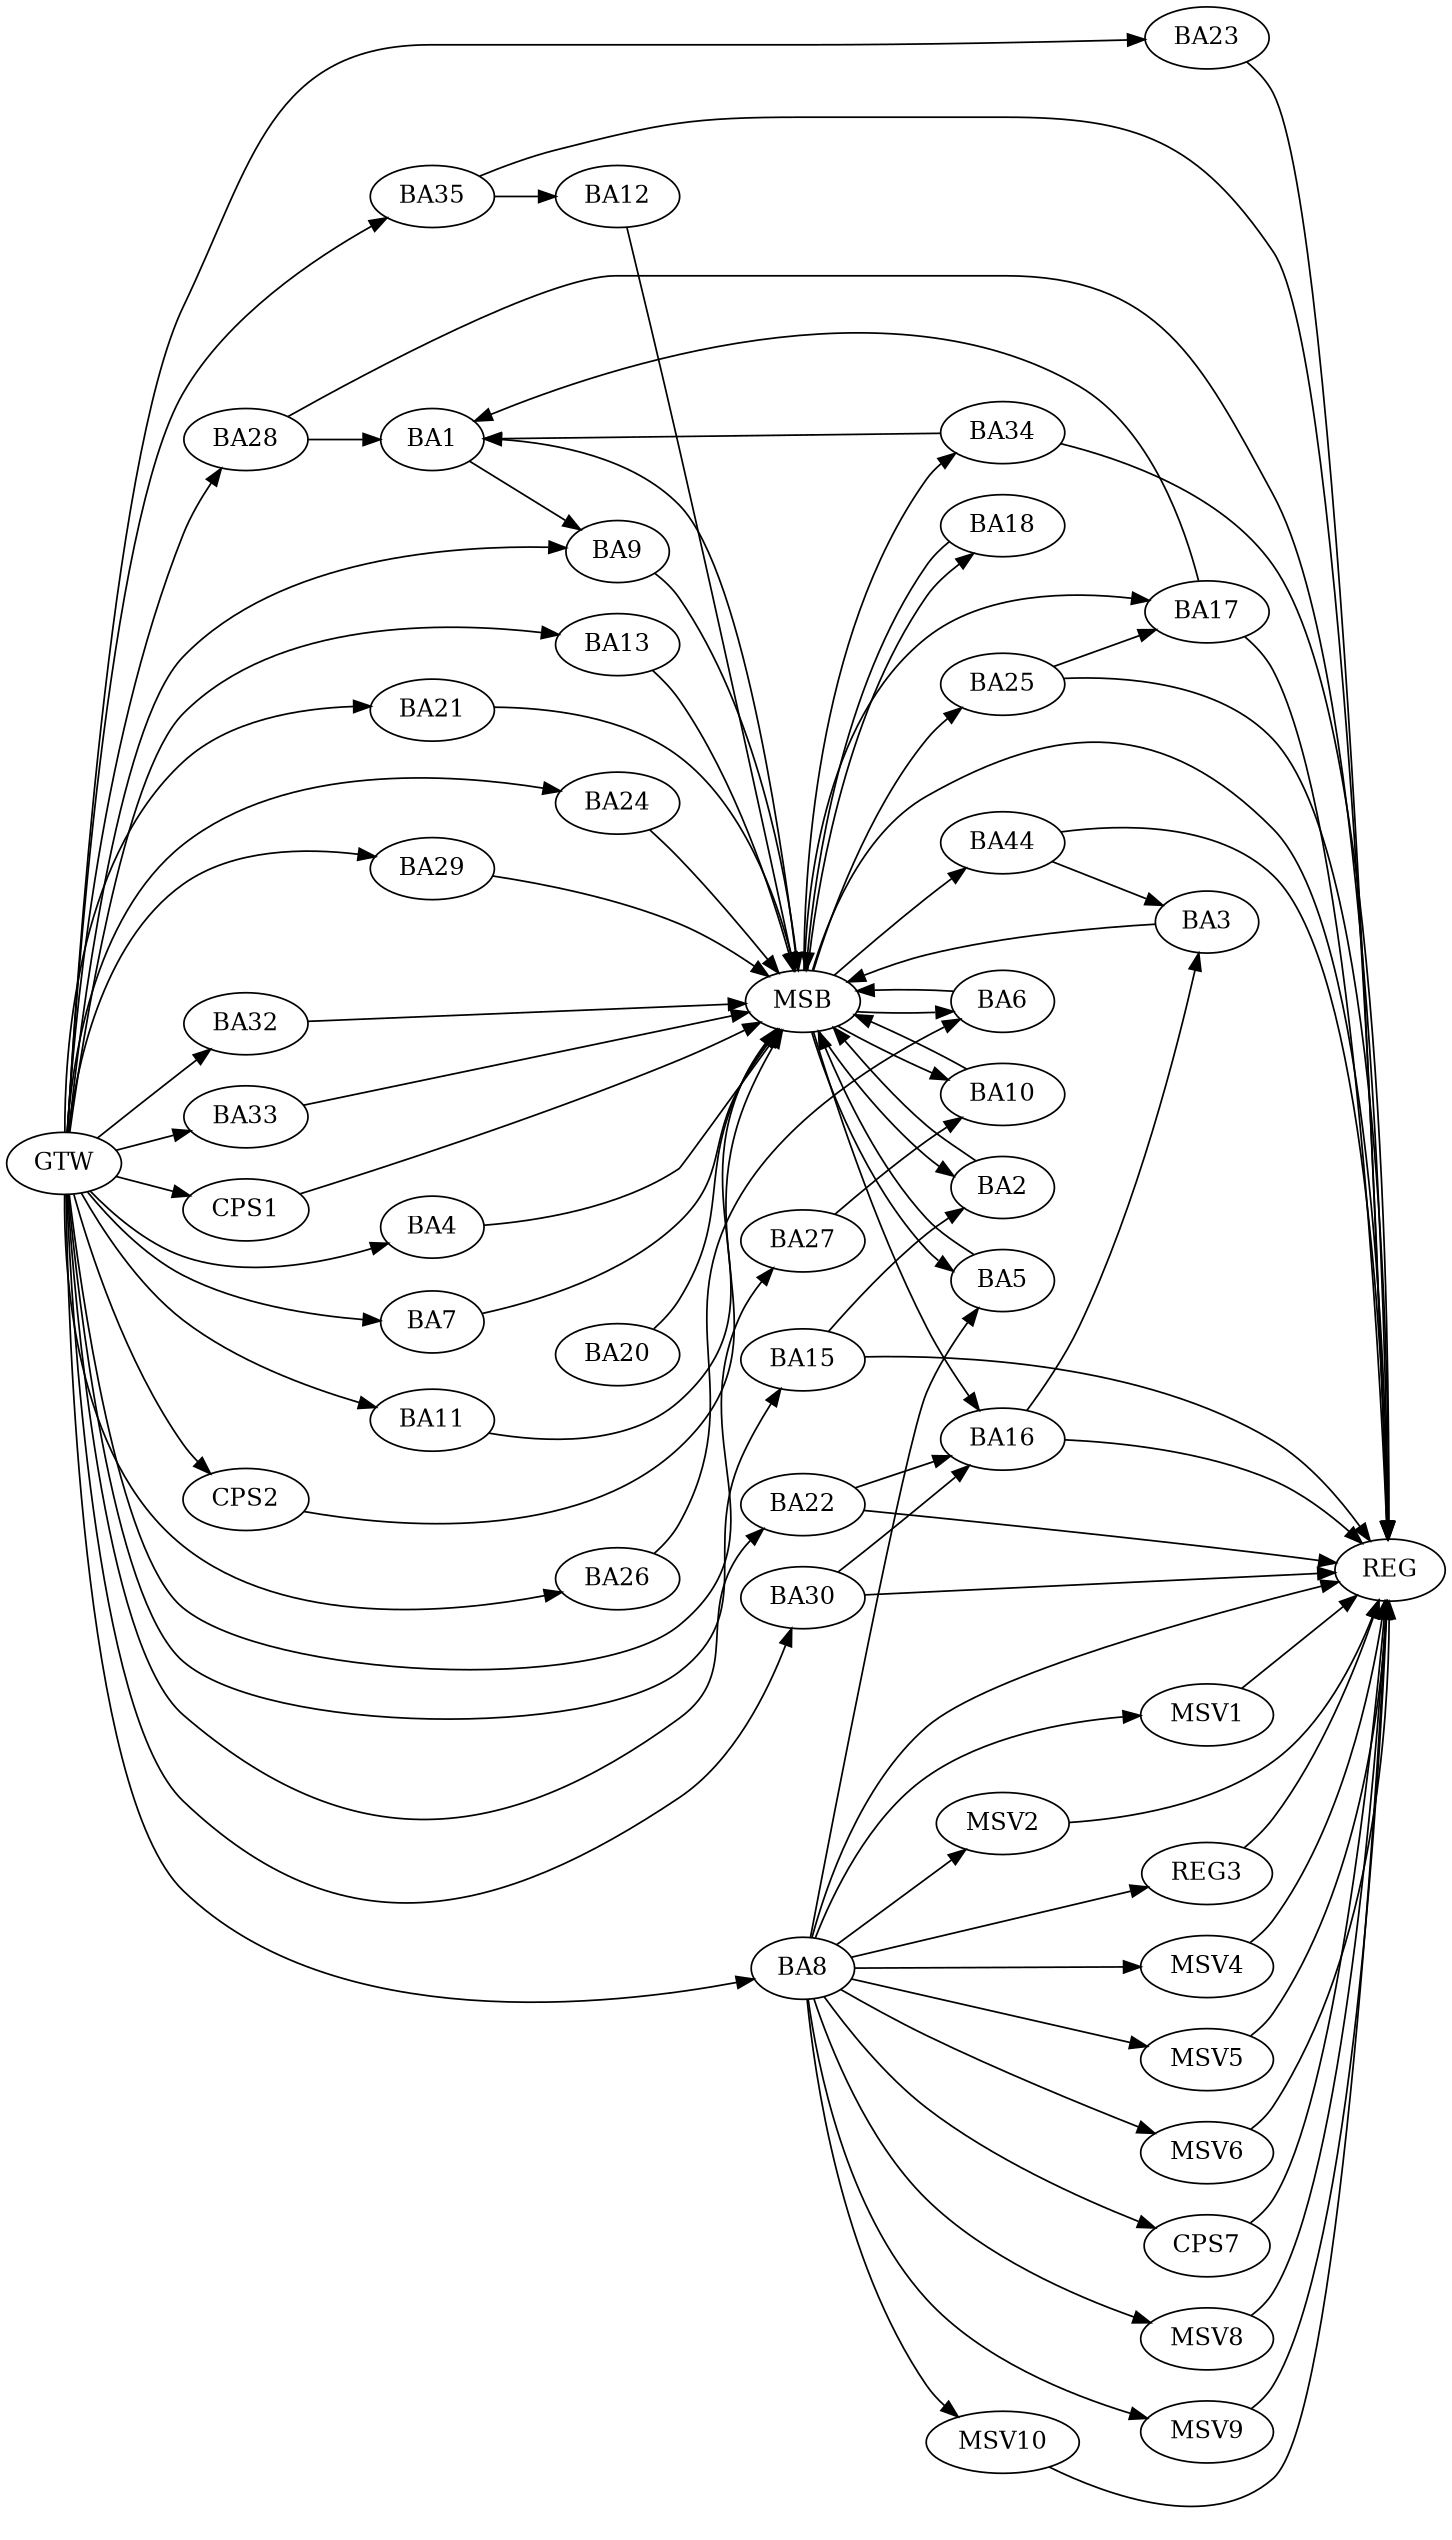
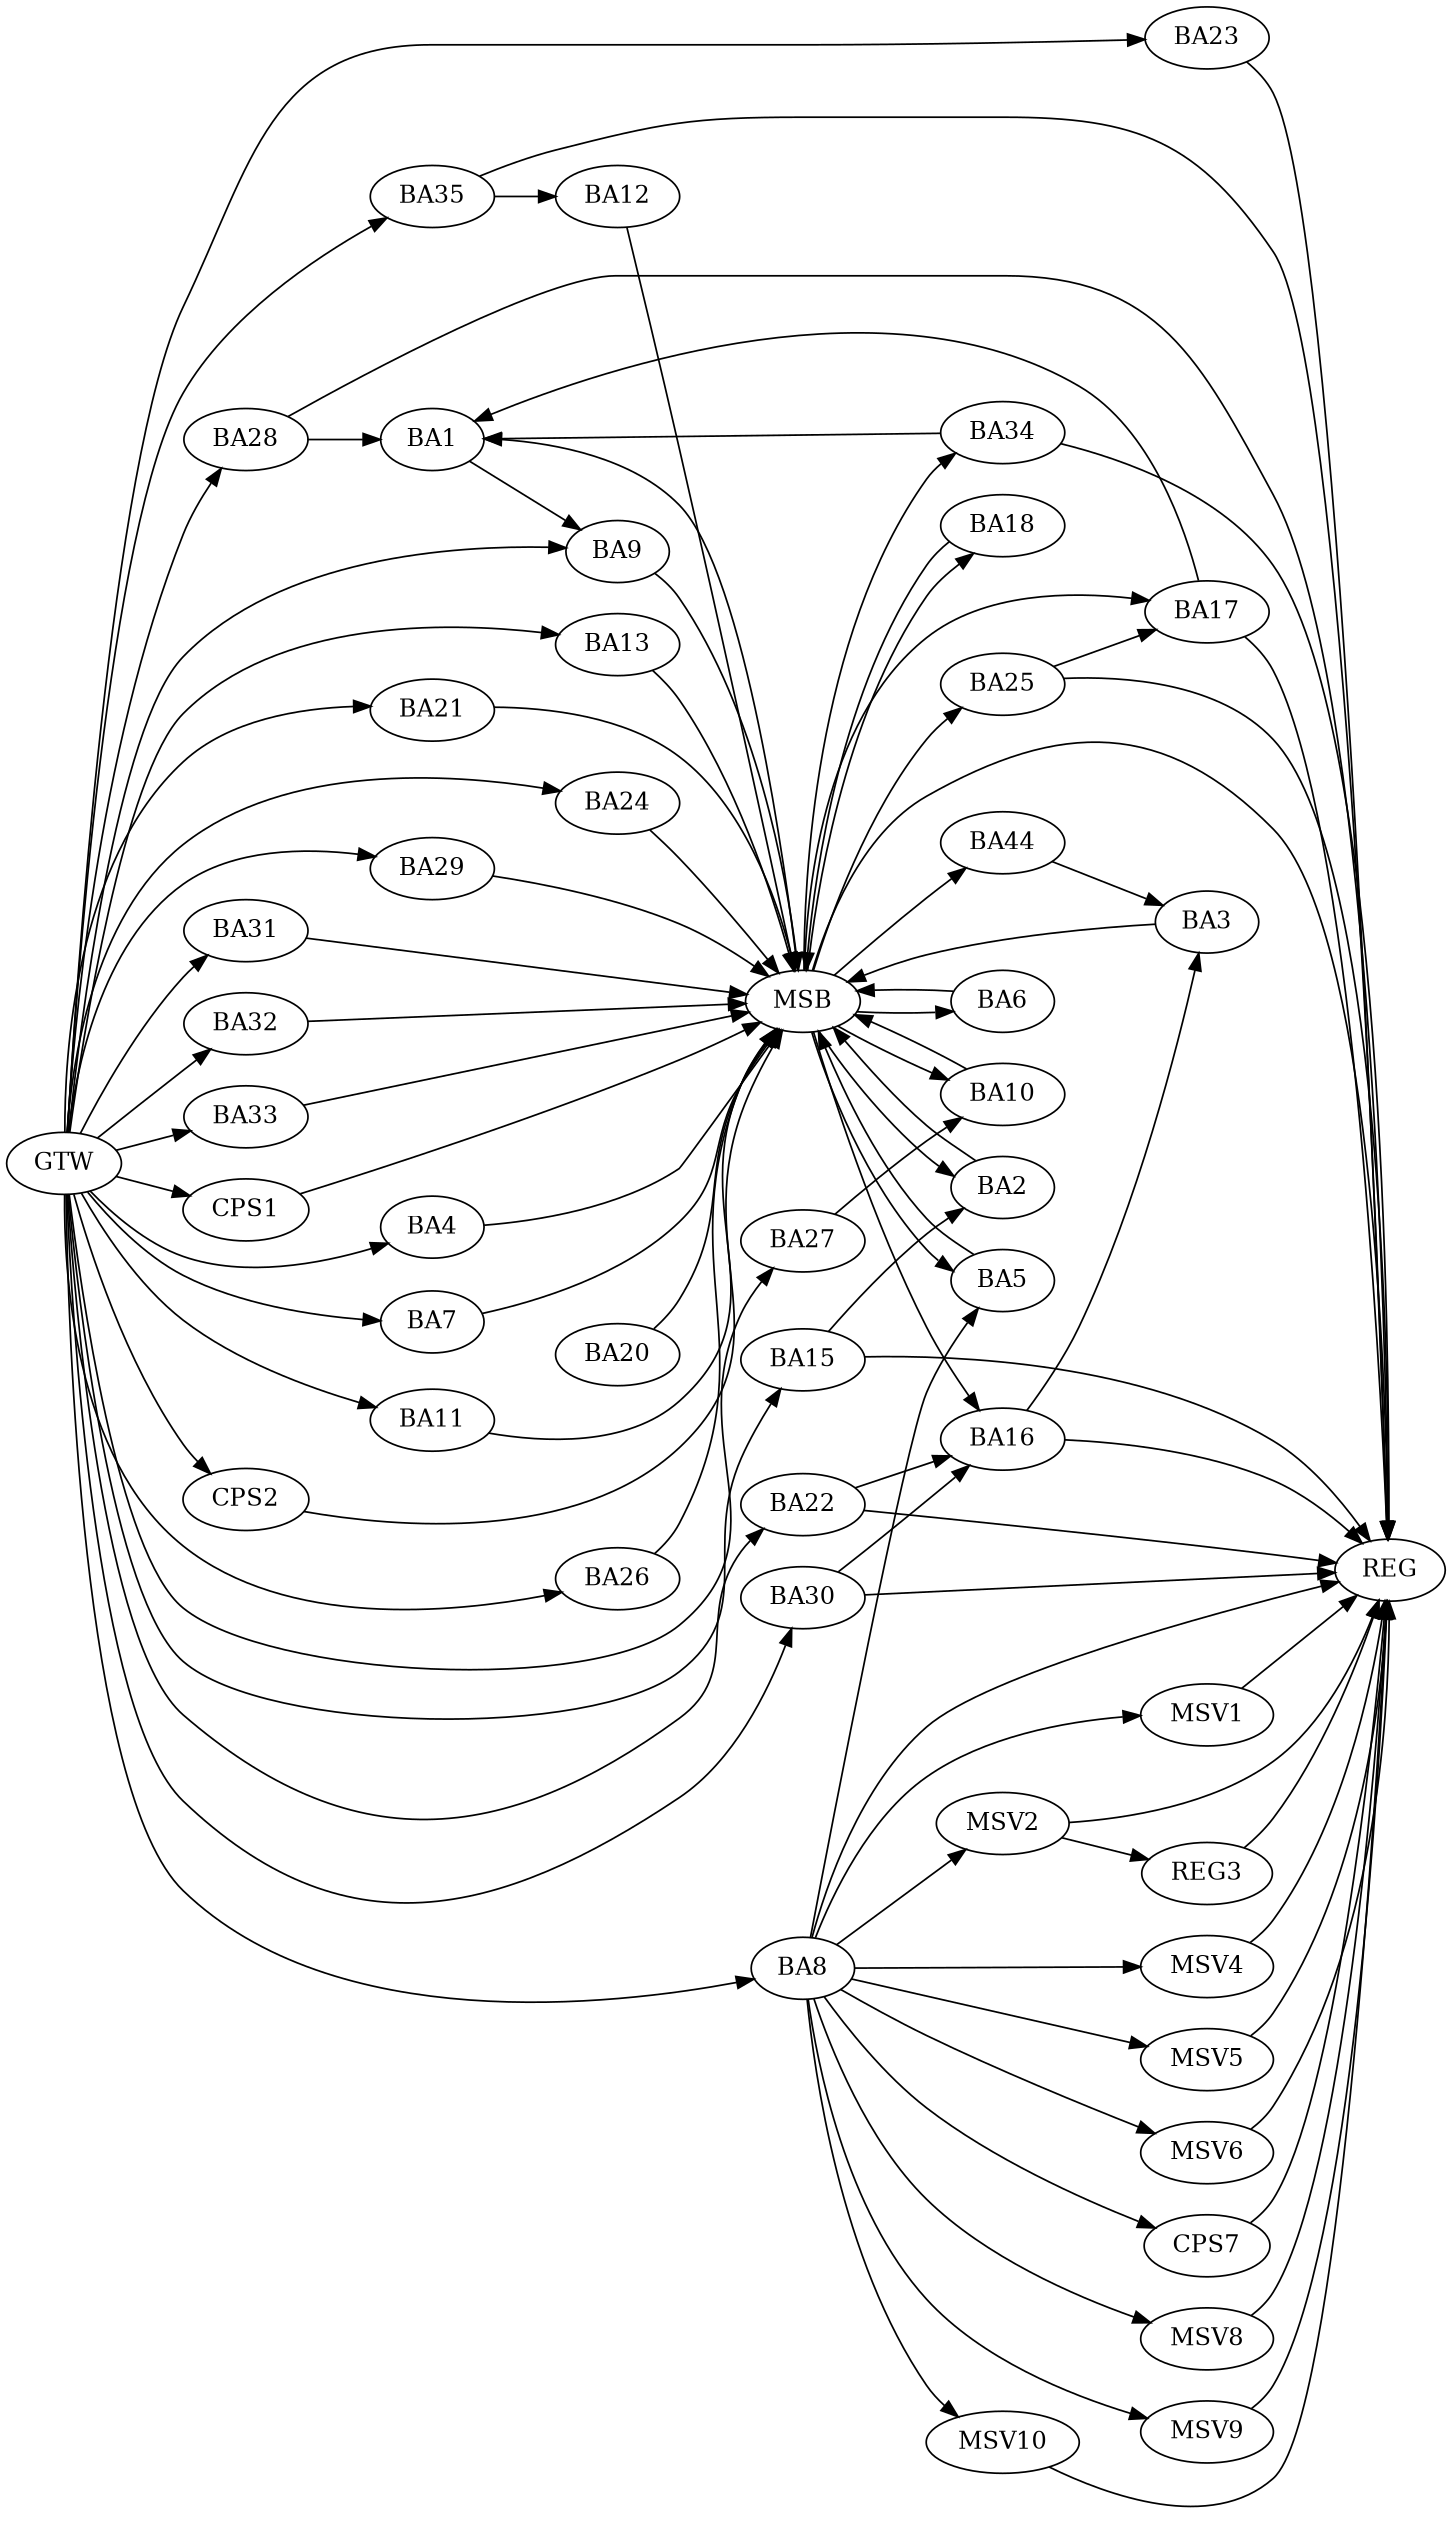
  strict digraph {
    rankdir=LR
    n1 [label=BA1]
    n2 [label=BA9]
    n3 [label=MSB]
    n4 [label=BA2]
    n5 [label=BA5]
    n6 [label=BA6]
    n7 [label=REG]
    n8 [label=BA10]
    n9 [label=BA44]
    n10 [label=BA16]
    n11 [label=BA17]
    n12 [label=BA18]
    n13 [label=BA25]
    n14 [label=BA34]
    n15 [label=BA3]
    n16 [label=BA4]
    n17 [label=BA7]
    n18 [label=BA8]
    n19 [label=MSV1]
    n20 [label=MSV2]
    n21 [label=REG3]
    n22 [label=MSV4]
    n23 [label=MSV5]
    n24 [label=MSV6]
    n25 [label=CPS7]
    n26 [label=MSV8]
    n27 [label=MSV9]
    n28 [label=MSV10]
    n29 [label=BA11]
    n30 [label=BA12]
    n31 [label=BA13]
    n32 [label=BA15]
    n33 [label=BA20]
    n34 [label=BA21]
    n35 [label=BA22]
    n36 [label=BA23]
    n37 [label=BA24]
    n38 [label=BA26]
    n39 [label=BA27]
    n40 [label=BA28]
    n41 [label=BA29]
    n42 [label=BA30]
+   n43 [label=BA31]
    n44 [label=BA32]
    n45 [label=BA33]
    n46 [label=BA35]
    n47 [label=CPS1]
    n48 [label=CPS2]
    n49 [label=GTW]
    n1 -> n2
    n2 -> n3
    n3 -> n1
    n3 -> n4
    n3 -> n5
    n3 -> n6
    n3 -> n7
    n3 -> n8
    n3 -> n9
    n3 -> n10
    n3 -> n11
    n3 -> n12
    n3 -> n13
    n3 -> n14
    n4 -> n3
    n5 -> n3
    n6 -> n3
    n8 -> n3
-   n9 -> n7
    n9 -> n15
    n10 -> n7
    n10 -> n15
    n11 -> n1
    n11 -> n7
    n12 -> n3
    n13 -> n7
    n13 -> n11
    n14 -> n1
    n14 -> n7
    n15 -> n3
    n16 -> n3
    n17 -> n3
    n18 -> n5
    n18 -> n7
    n18 -> n19
    n18 -> n20
-   n18 -> n21
+   n20 -> n21
    n18 -> n22
    n18 -> n23
    n18 -> n24
    n18 -> n25
    n18 -> n26
    n18 -> n27
    n18 -> n28
    n19 -> n7
    n20 -> n7
    n21 -> n7
    n22 -> n7
    n23 -> n7
    n24 -> n7
    n25 -> n7
    n26 -> n7
    n27 -> n7
    n28 -> n7
    n29 -> n3
    n30 -> n3
    n31 -> n3
    n32 -> n4
    n32 -> n7
    n33 -> n3
    n34 -> n3
    n35 -> n7
    n35 -> n10
    n36 -> n7
    n37 -> n3
-   n38 -> n6
+   n38 -> n3
    n39 -> n8
    n40 -> n1
    n40 -> n7
    n41 -> n3
    n42 -> n7
    n42 -> n10
+   n43 -> n3
    n44 -> n3
    n45 -> n3
    n46 -> n7
    n46 -> n30
    n47 -> n3
    n48 -> n3
    n49 -> n2
    n49 -> n16
    n49 -> n17
    n49 -> n18
    n49 -> n29
    n49 -> n31
    n49 -> n32
    n49 -> n34
    n49 -> n35
    n49 -> n36
    n49 -> n37
    n49 -> n38
    n49 -> n39
    n49 -> n40
    n49 -> n41
    n49 -> n42
+   n49 -> n43
    n49 -> n44
    n49 -> n45
    n49 -> n46
    n49 -> n47
    n49 -> n48
  }
